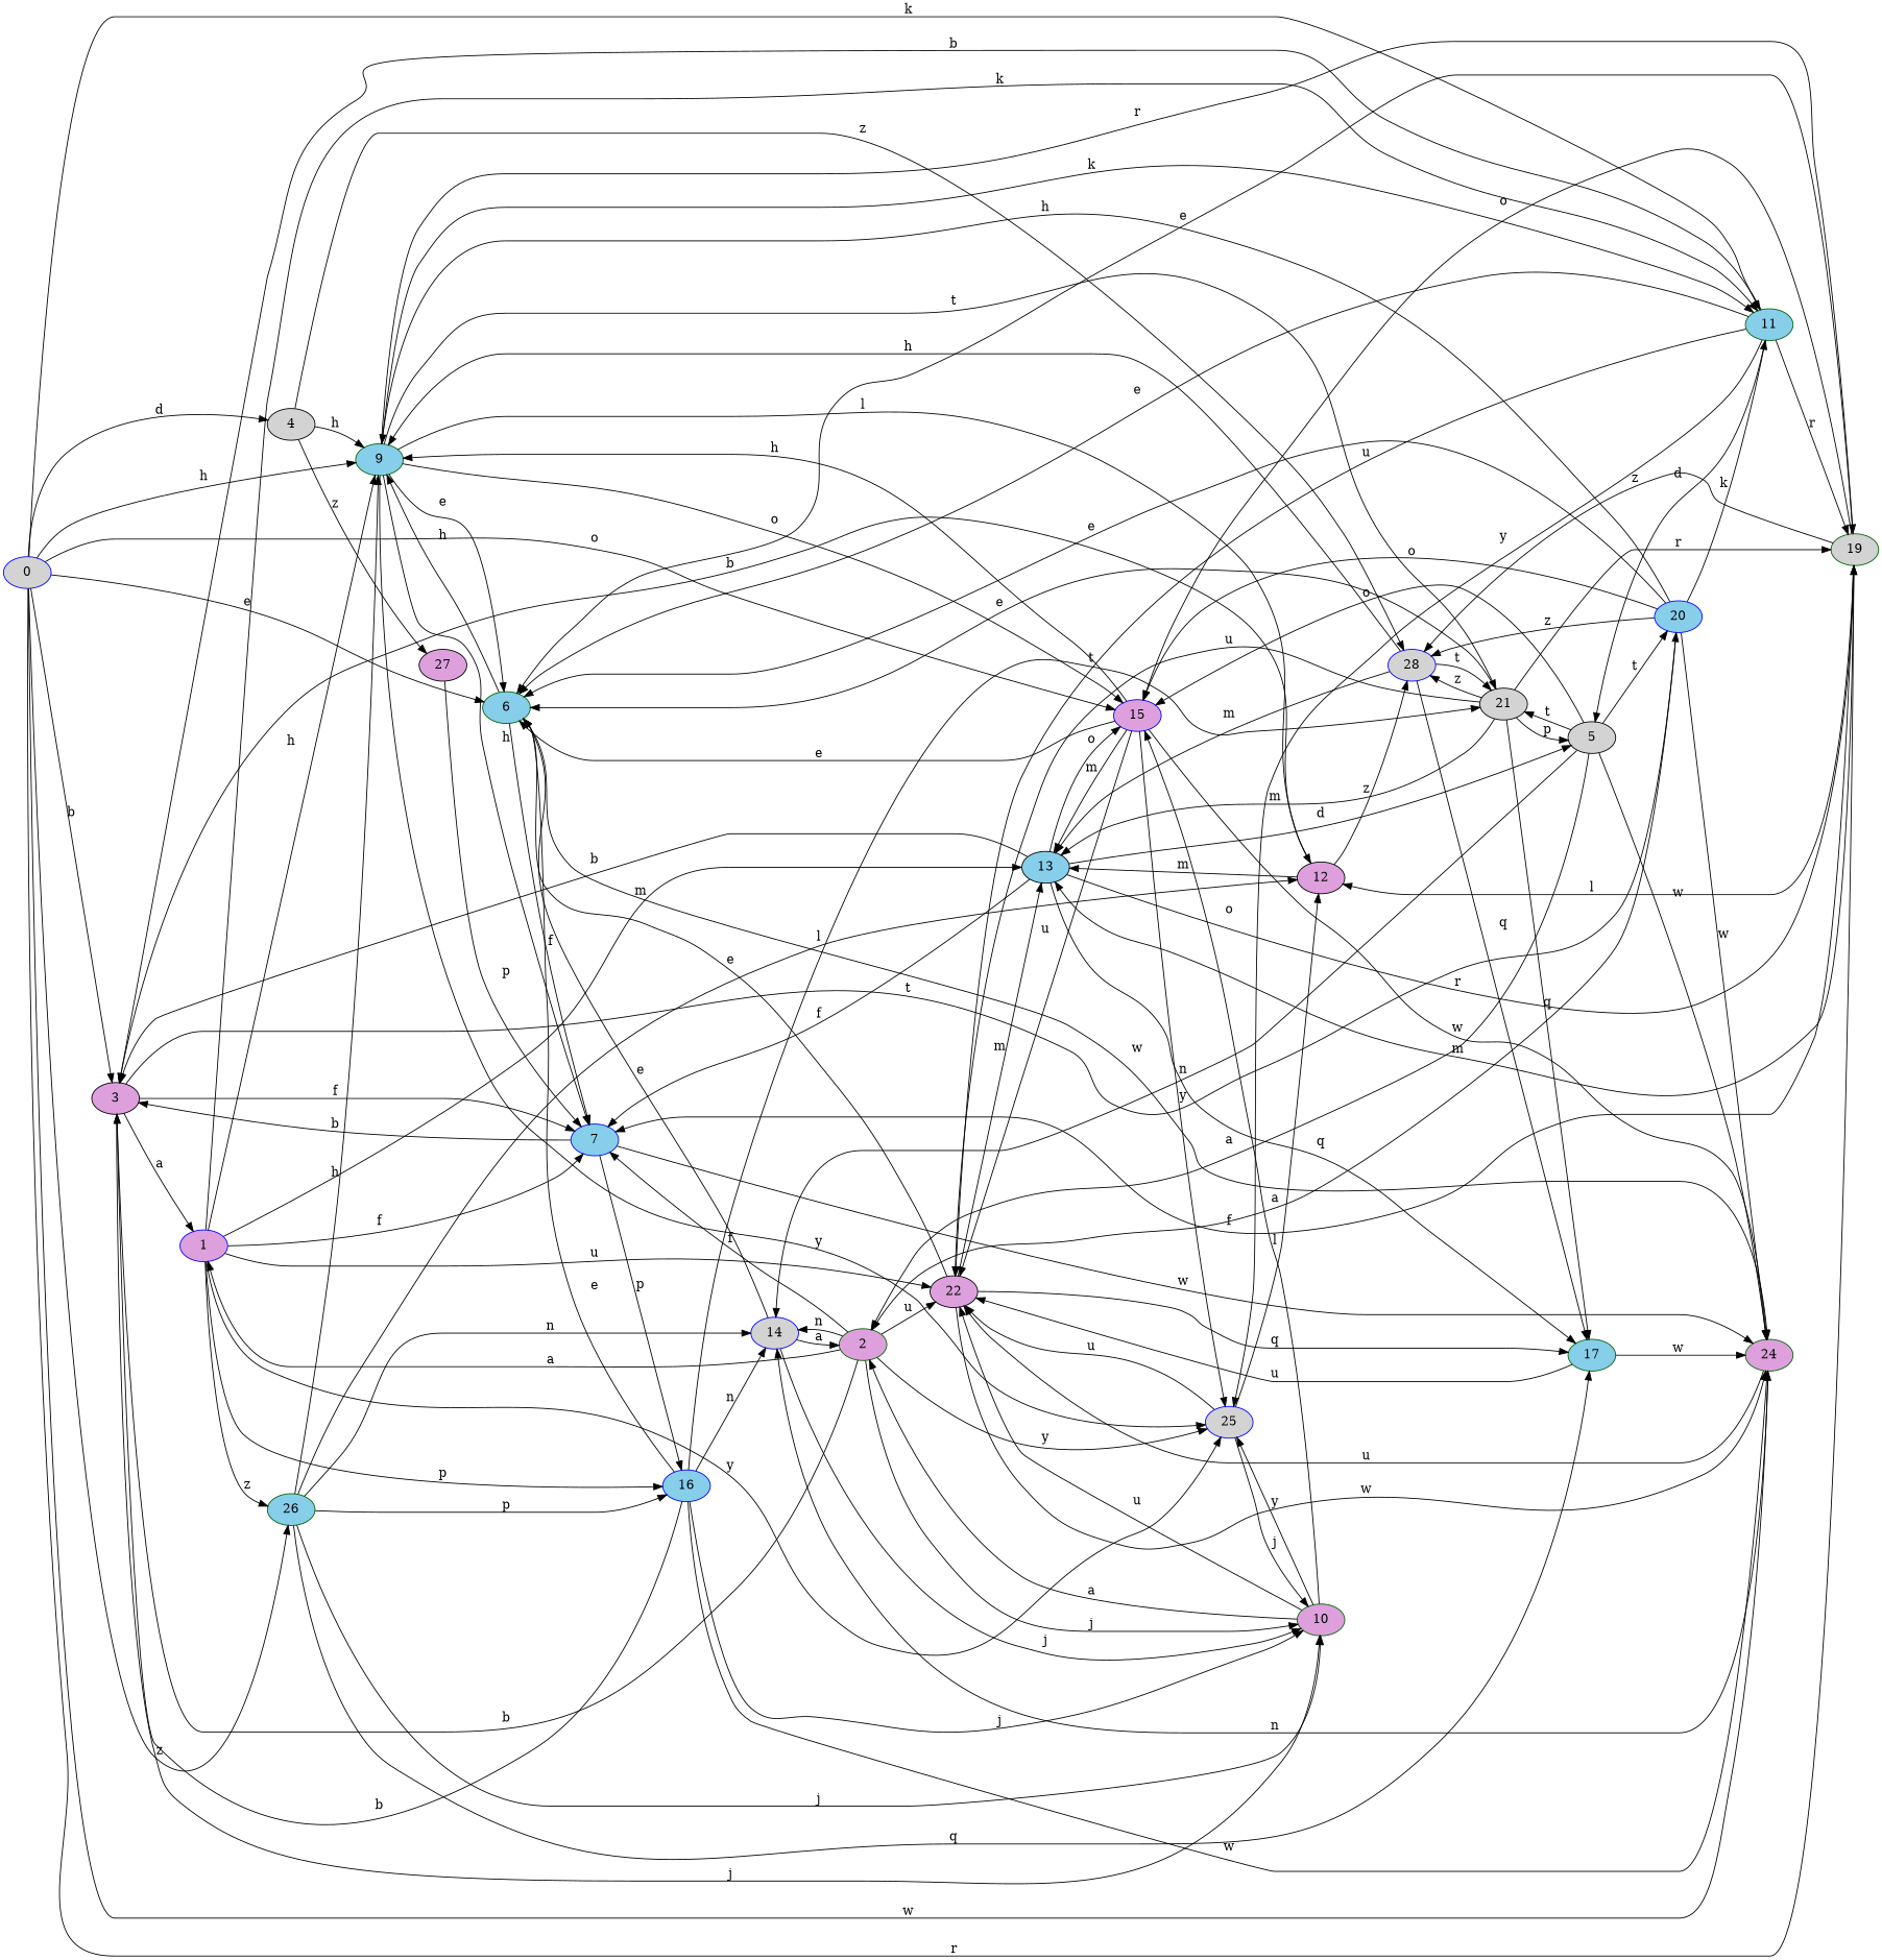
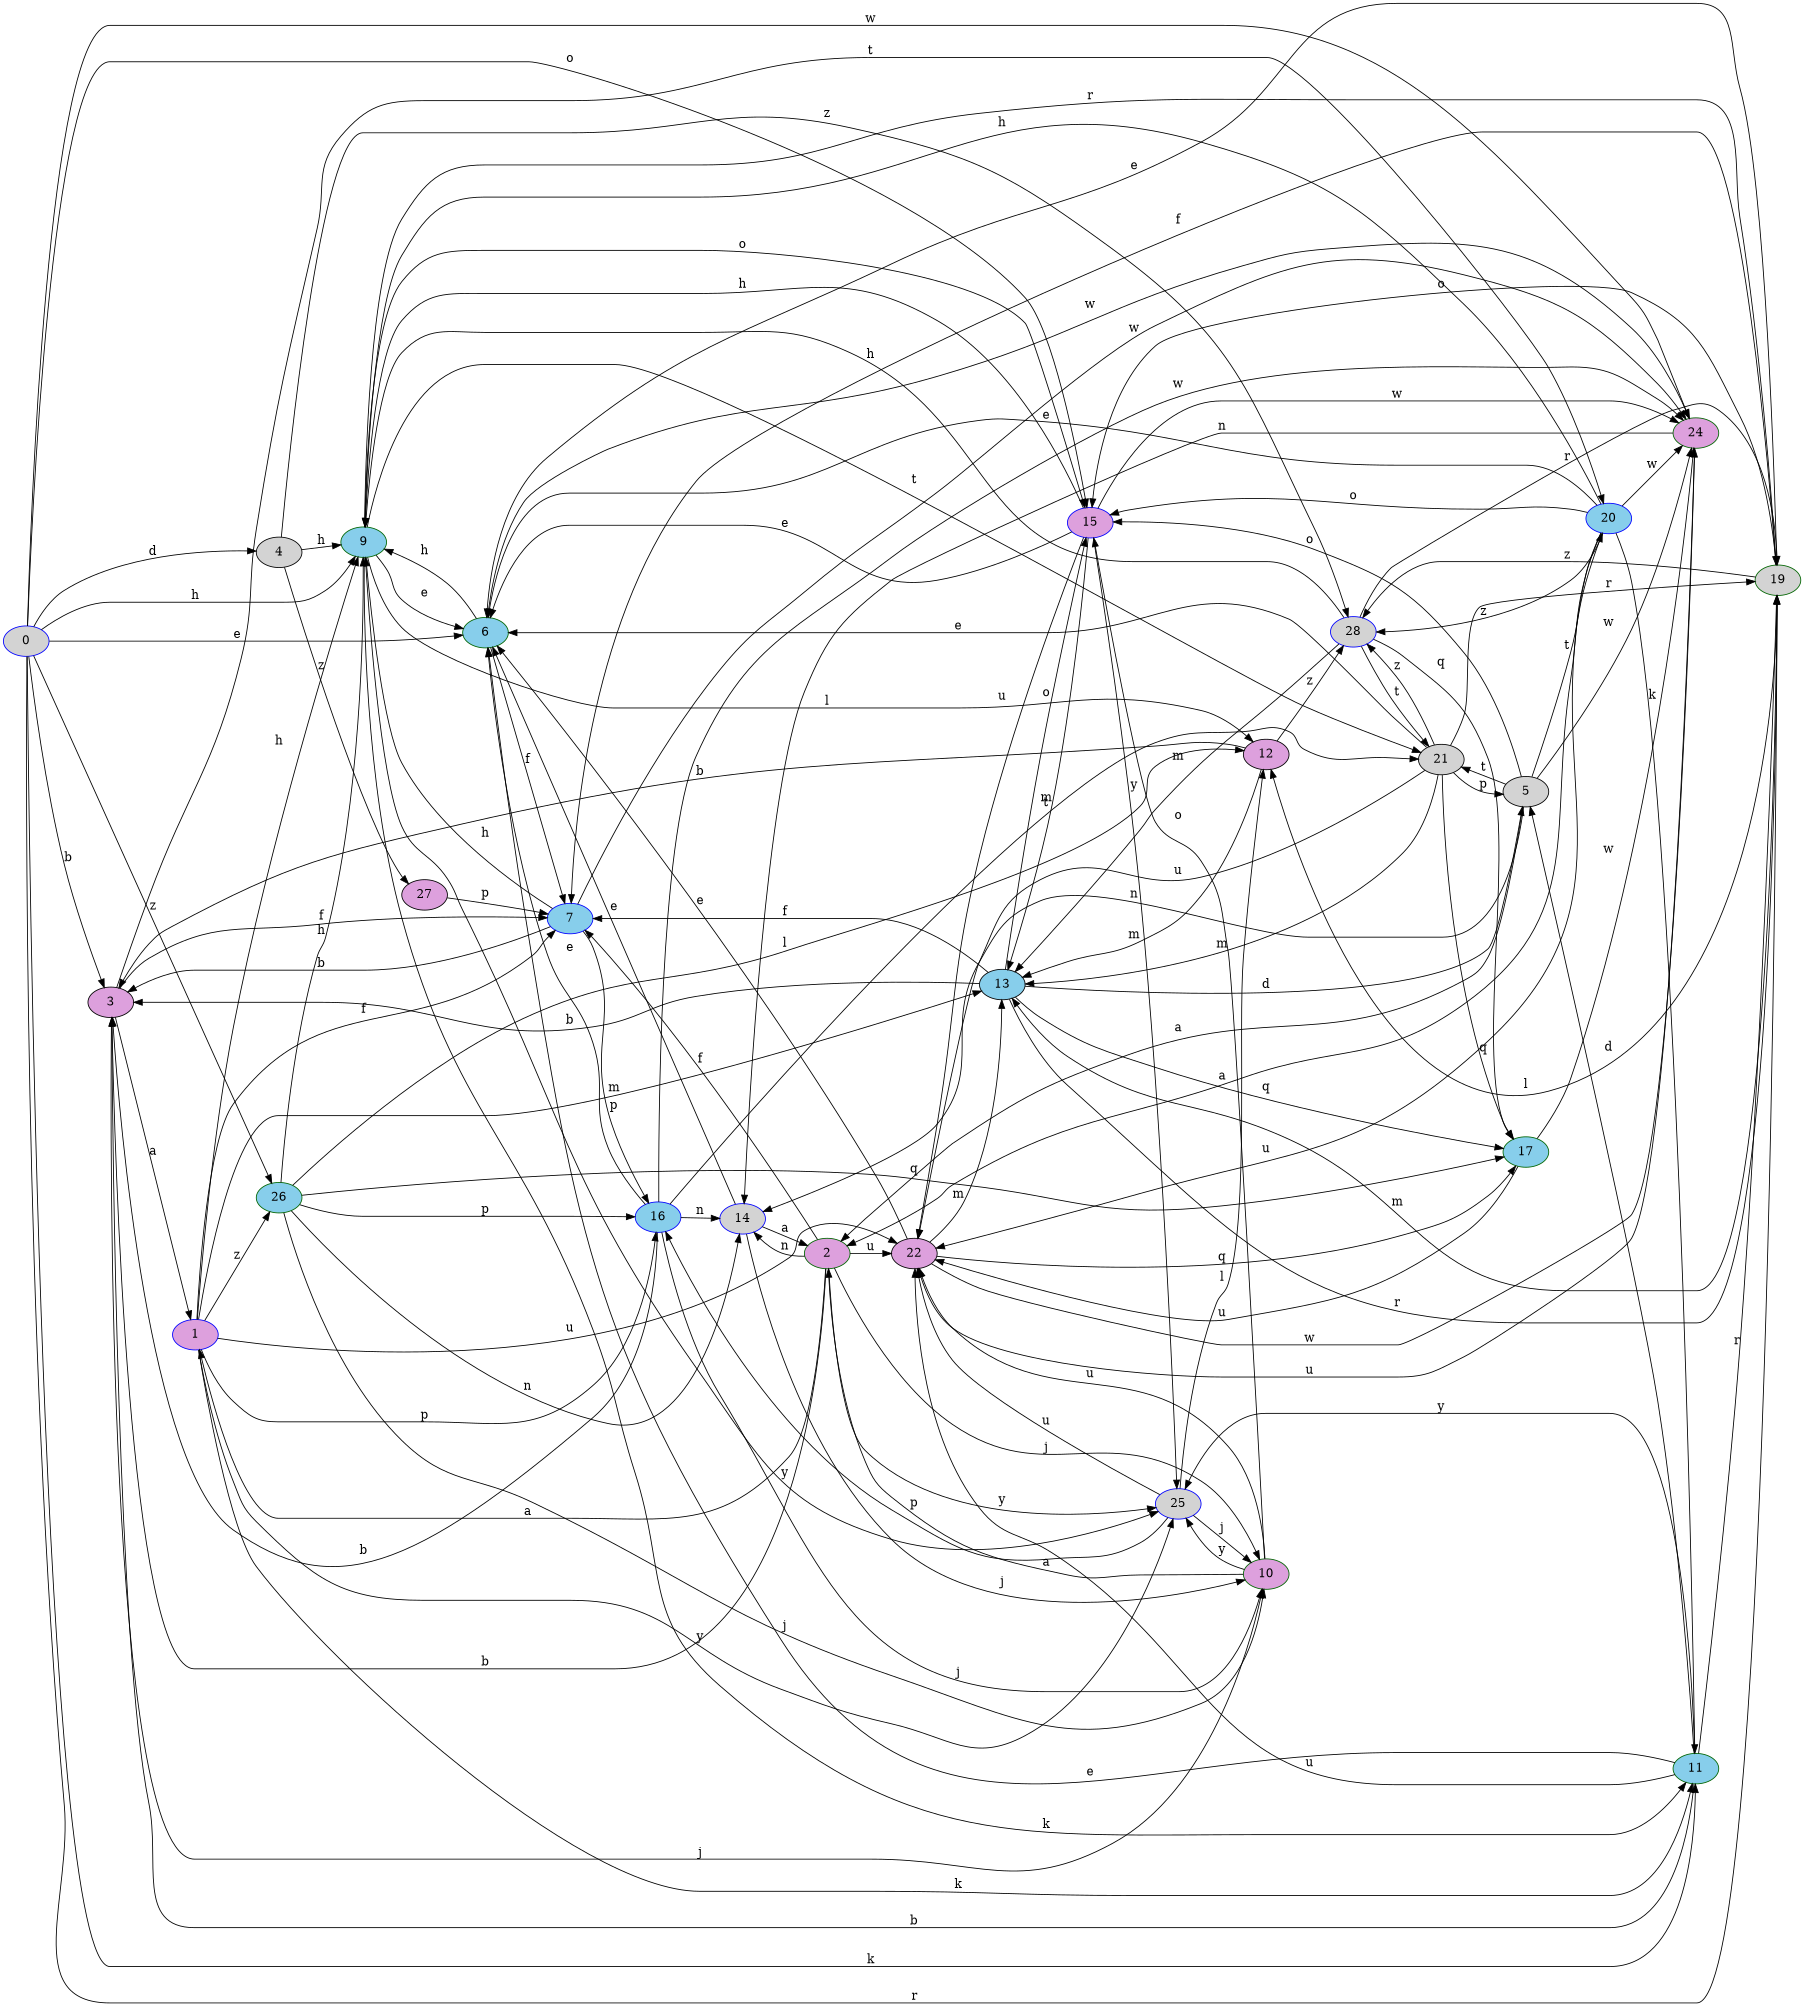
  strict digraph {
    rankdir=LR
    node [color=blue fillcolor=plum style=filled]
    0 [fillcolor=lightgrey]
    3 [color=black]
    4 [color=black fillcolor=lightgrey]
    6 [color=darkgreen fillcolor=skyblue]
    9 [color=darkgreen fillcolor=skyblue]
    11 [color=darkgreen fillcolor=skyblue]
    15
    19 [color=darkgreen fillcolor=lightgrey]
    24 [color=darkgreen]
    26 [color=darkgreen fillcolor=skyblue]
    1
    7 [fillcolor=skyblue]
    10 [color=darkgreen]
    20 [fillcolor=skyblue]
    27 [color=black]
    28 [fillcolor=lightgrey]
    25 [fillcolor=lightgrey]
    21 [color=black fillcolor=lightgrey]
    12 [color=black]
    22 [color=black]
    5 [color=black fillcolor=lightgrey]
    13 [color=black fillcolor=skyblue]
    14 [fillcolor=lightgrey]
    16 [fillcolor=skyblue]
    17 [color=darkgreen fillcolor=skyblue]
    2 [color=darkgreen]
    0 -> 3 [label=b]
    0 -> 4 [label=d]
    0 -> 6 [label=e]
    0 -> 9 [label=h]
    0 -> 11 [label=k]
    0 -> 15 [label=o]
    0 -> 19 [label=r]
    0 -> 24 [label=w]
    0 -> 26 [label=z]
    3 -> 1 [label=a]
    3 -> 7 [label=f]
    3 -> 10 [label=j]
    3 -> 20 [label=t]
    4 -> 9 [label=h]
    4 -> 27 [label=z]
    4 -> 28 [label=z]
    6 -> 9 [label=h]
    6 -> 24 [label=w]
    6 -> 7 [label=f]
    9 -> 6 [label=e]
    9 -> 11 [label=k]
    9 -> 15 [label=o]
    9 -> 19 [label=r]
    9 -> 25 [label=y]
    9 -> 21 [label=t]
    9 -> 12 [label=l]
    11 -> 3 [label=b]
    11 -> 6 [label=e]
    11 -> 19 [label=r]
    11 -> 25 [label=y]
    11 -> 22 [label=u]
    11 -> 5 [label=d]
    15 -> 6 [label=e]
    15 -> 9 [label=h]
    15 -> 24 [label=w]
    15 -> 25 [label=y]
    15 -> 22 [label=u]
    15 -> 13 [label=m]
    19 -> 6 [label=e]
    19 -> 15 [label=o]
    19 -> 7 [label=f]
    19 -> 28 [label=z]
    19 -> 12 [label=l]
    19 -> 13 [label=m]
    24 -> 22 [label=u]
    24 -> 14 [label=n]
    26 -> 9 [label=h]
    26 -> 10 [label=j]
    26 -> 12 [label=l]
    26 -> 14 [label=n]
    26 -> 16 [label=p]
    26 -> 17 [label=q]
    1 -> 9 [label=h]
    1 -> 11 [label=k]
    1 -> 26 [label=z]
    1 -> 7 [label=f]
    1 -> 25 [label=y]
    1 -> 22 [label=u]
    1 -> 13 [label=m]
    1 -> 16 [label=p]
    7 -> 3 [label=b]
-   9 -> 7 [label=h]
+   7 -> 9 [label=h]
    7 -> 24 [label=w]
    7 -> 16 [label=p]
    10 -> 15 [label=o]
    10 -> 25 [label=y]
    10 -> 22 [label=u]
    10 -> 2 [label=a]
    20 -> 6 [label=e]
    20 -> 9 [label=h]
    20 -> 11 [label=k]
    20 -> 15 [label=o]
    20 -> 24 [label=w]
    20 -> 28 [label=z]
+   20 -> 22 [label=u]
    20 -> 2 [label=a]
    27 -> 7 [label=p]
    28 -> 9 [label=h]
+   28 -> 19 [label=r]
    28 -> 21 [label=t]
    28 -> 13 [label=m]
    28 -> 17 [label=q]
    25 -> 10 [label=j]
    25 -> 12 [label=l]
    25 -> 22 [label=u]
+   25 -> 16 [label=p]
    21 -> 6 [label=e]
    21 -> 19 [label=r]
    21 -> 28 [label=z]
    21 -> 22 [label=u]
    21 -> 5 [label=p]
    21 -> 13 [label=m]
    21 -> 17 [label=q]
    12 -> 3 [label=b]
    12 -> 28 [label=z]
    12 -> 13 [label=m]
    22 -> 6 [label=e]
    22 -> 24 [label=w]
    22 -> 13 [label=m]
    22 -> 17 [label=q]
    5 -> 15 [label=o]
    5 -> 24 [label=w]
    5 -> 20 [label=t]
    5 -> 21 [label=t]
    5 -> 14 [label=n]
    5 -> 2 [label=a]
    13 -> 3 [label=b]
    13 -> 15 [label=o]
    13 -> 19 [label=r]
    13 -> 7 [label=f]
    13 -> 5 [label=d]
    13 -> 17 [label=q]
    14 -> 6 [label=e]
    14 -> 10 [label=j]
    14 -> 2 [label=a]
    16 -> 3 [label=b]
    16 -> 6 [label=e]
    16 -> 24 [label=w]
    16 -> 10 [label=j]
    16 -> 21 [label=t]
    16 -> 14 [label=n]
    17 -> 24 [label=w]
    17 -> 22 [label=u]
    2 -> 3 [label=b]
    2 -> 1 [label=a]
    2 -> 7 [label=f]
    2 -> 10 [label=j]
    2 -> 25 [label=y]
    2 -> 22 [label=u]
    2 -> 14 [label=n]
  }
